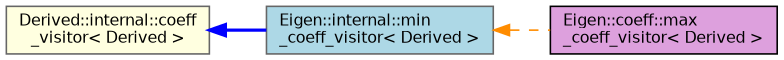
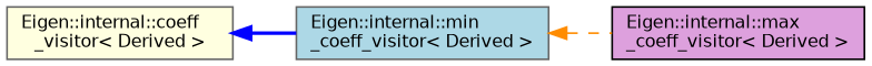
  digraph {
    rankdir=LR
    node [color=gray40 fontname=Helvetica fontsize=10 shape=box style=filled]
    edge [dir=back fontname=Helvetica fontsize=10 labelfontname=Helvetica labelfontsize=10]
-   n1 [fillcolor=lightyellow fontcolor=black height=0.2 label="Derived::internal::coeff\l_visitor\< Derived \>" width=0.4]
+   n1 [fillcolor=lightyellow fontcolor=black height=0.2 label="Eigen::internal::coeff\l_visitor\< Derived \>" width=0.4]
    n2 [fillcolor=lightblue height=0.2 label="Eigen::internal::min\l_coeff_visitor\< Derived \>" width=0.4]
-   n3 [color=black fillcolor=plum height=0.2 label="Eigen::coeff::max\l_coeff_visitor\< Derived \>" width=0.4]
+   n3 [color=black fillcolor=plum height=0.2 label="Eigen::internal::max\l_coeff_visitor\< Derived \>" width=0.4]
    n1 -> n2 [color=blue style=bold]
    n2 -> n3 [color=darkorange style=dashed]
  }
